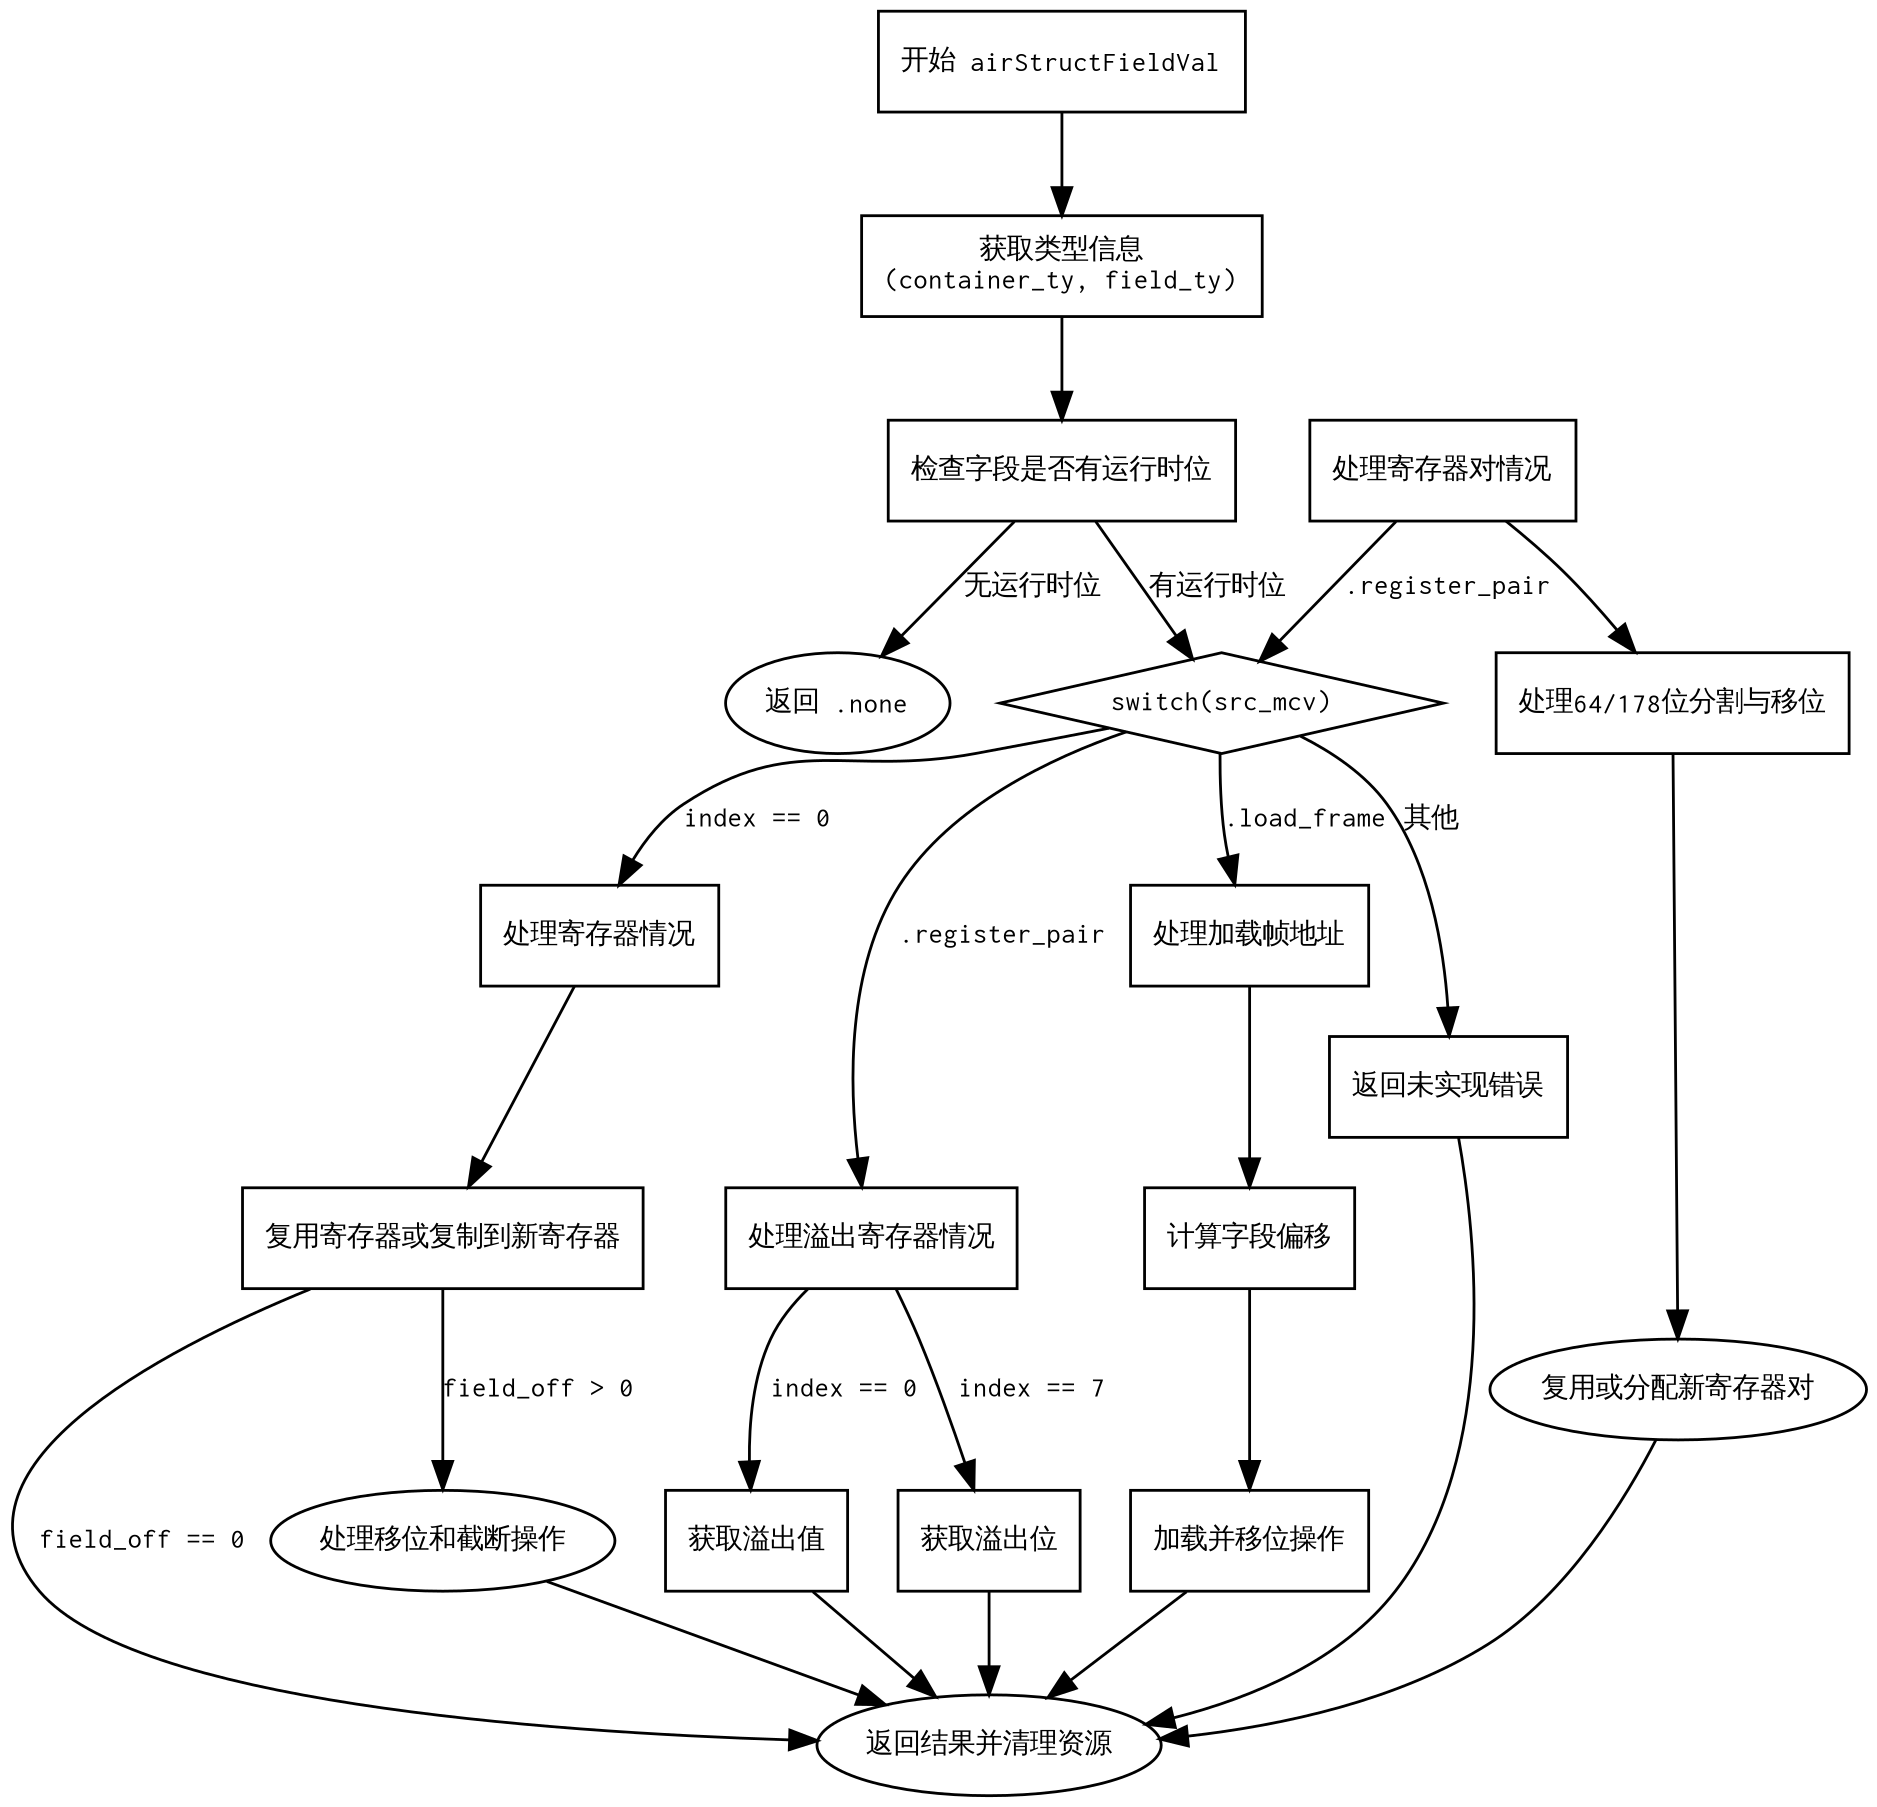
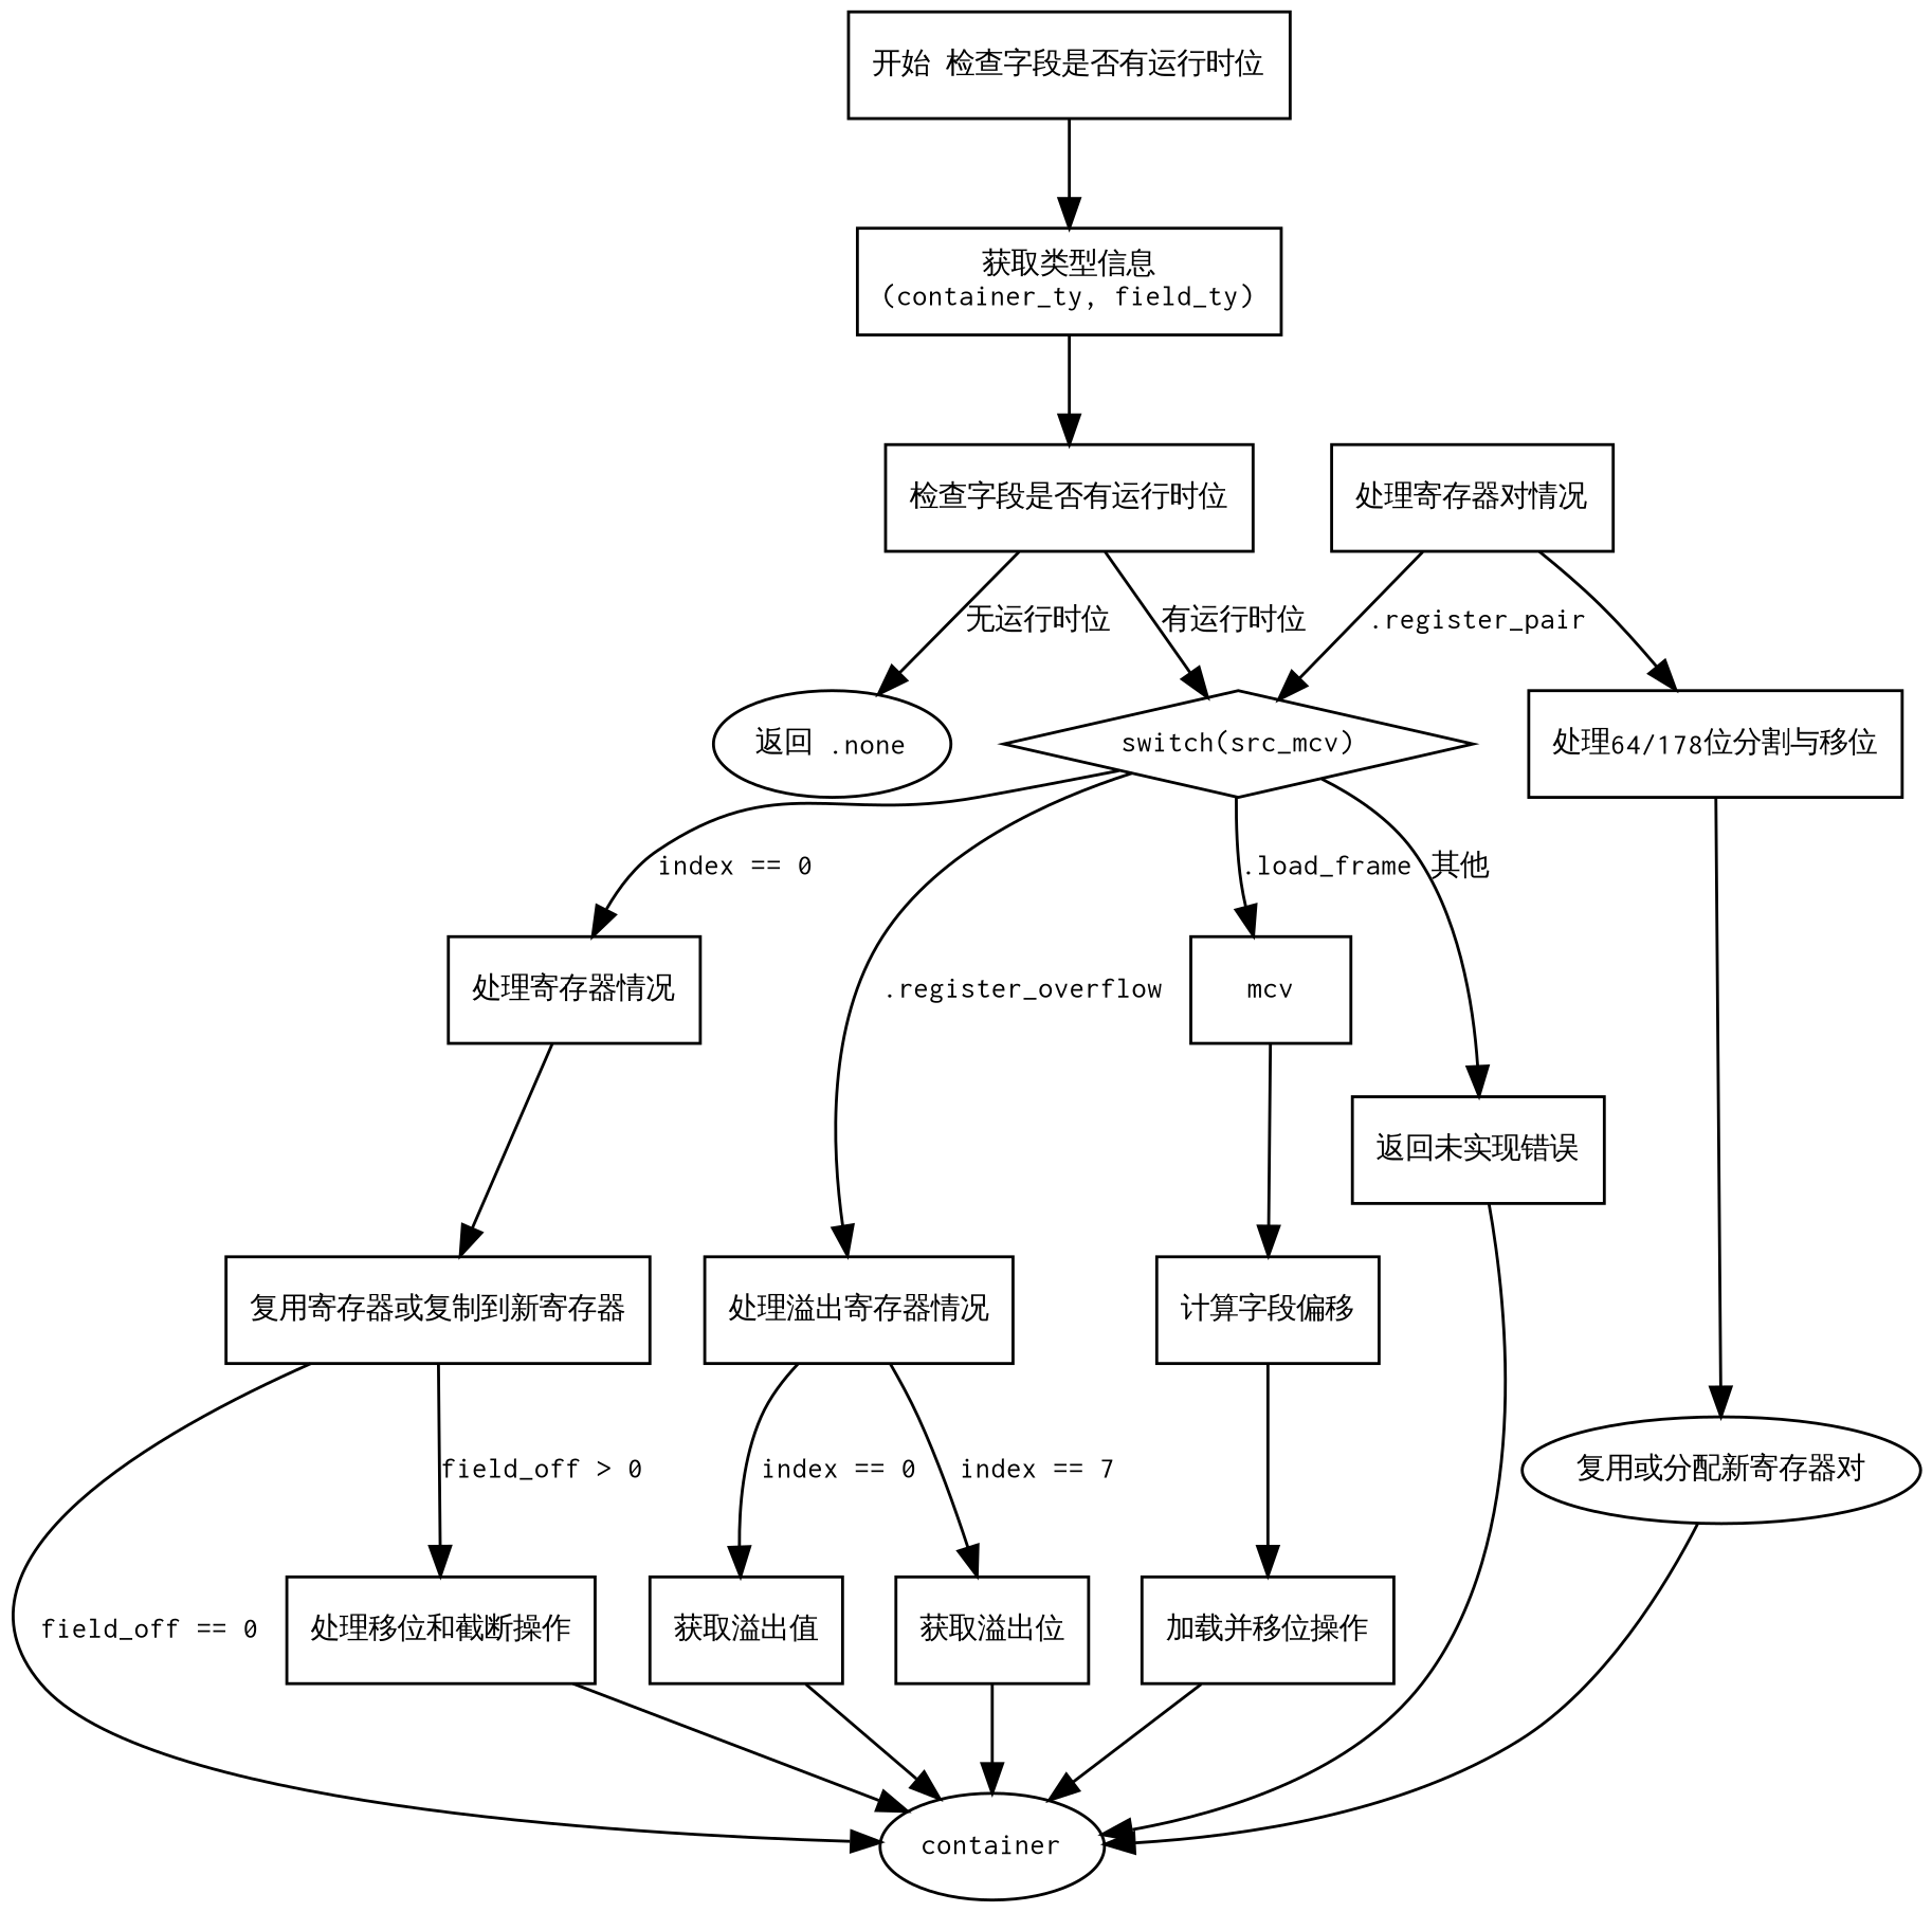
  digraph {
    node [fontname=Courier fontsize=10 shape=rectangle]
    edge [fontname=Courier fontsize=10]
-   n1 [label="开始 airStructFieldVal"]
+   n1 [label="开始 检查字段是否有运行时位"]
    n2 [label="获取类型信息\n(container_ty, field_ty)"]
    n3 [label="检查字段是否有运行时位"]
    n4 [label="返回 .none" shape=oval]
    n5 [label="switch(src_mcv)" shape=diamond]
    n6 [label="处理寄存器情况"]
    n7 [label="处理溢出寄存器情况"]
-   n8 [label="处理加载帧地址"]
+   n8 [label=mcv]
    n9 [label="返回未实现错误" shape=box]
    n10 [label="复用寄存器或复制到新寄存器"]
    n11 [label="处理寄存器对情况"]
    n12 [label="处理64/178位分割与移位"]
    n13 [label="获取溢出值"]
    n14 [label="获取溢出位"]
    n15 [label="计算字段偏移"]
-   n16 [label="返回结果并清理资源" shape=oval]
-   n17 [label="处理移位和截断操作" shape=ellipse]
+   n16 [label=container shape=oval]
+   n17 [label="处理移位和截断操作"]
    n18 [label="复用或分配新寄存器对" shape=ellipse]
    n19 [label="加载并移位操作"]
    n1 -> n2
    n2 -> n3
    n3 -> n4 [label="无运行时位"]
    n3 -> n5 [label="有运行时位"]
    n5 -> n6 [label="index == 0"]
-   n5 -> n7 [label=".register_pair"]
+   n5 -> n7 [label=".register_overflow"]
    n5 -> n8 [label=".load_frame"]
    n5 -> n9 [label="其他"]
    n6 -> n10
    n7 -> n13 [label="index == 0"]
    n7 -> n14 [label="index == 7"]
    n8 -> n15
    n9 -> n16
    n10 -> n16 [label="field_off == 0"]
    n10 -> n17 [label="field_off > 0"]
    n11 -> n5 [label=".register_pair"]
    n11 -> n12
    n12 -> n18
    n13 -> n16
    n14 -> n16
    n15 -> n19
    n17 -> n16
    n18 -> n16
    n19 -> n16
  }
